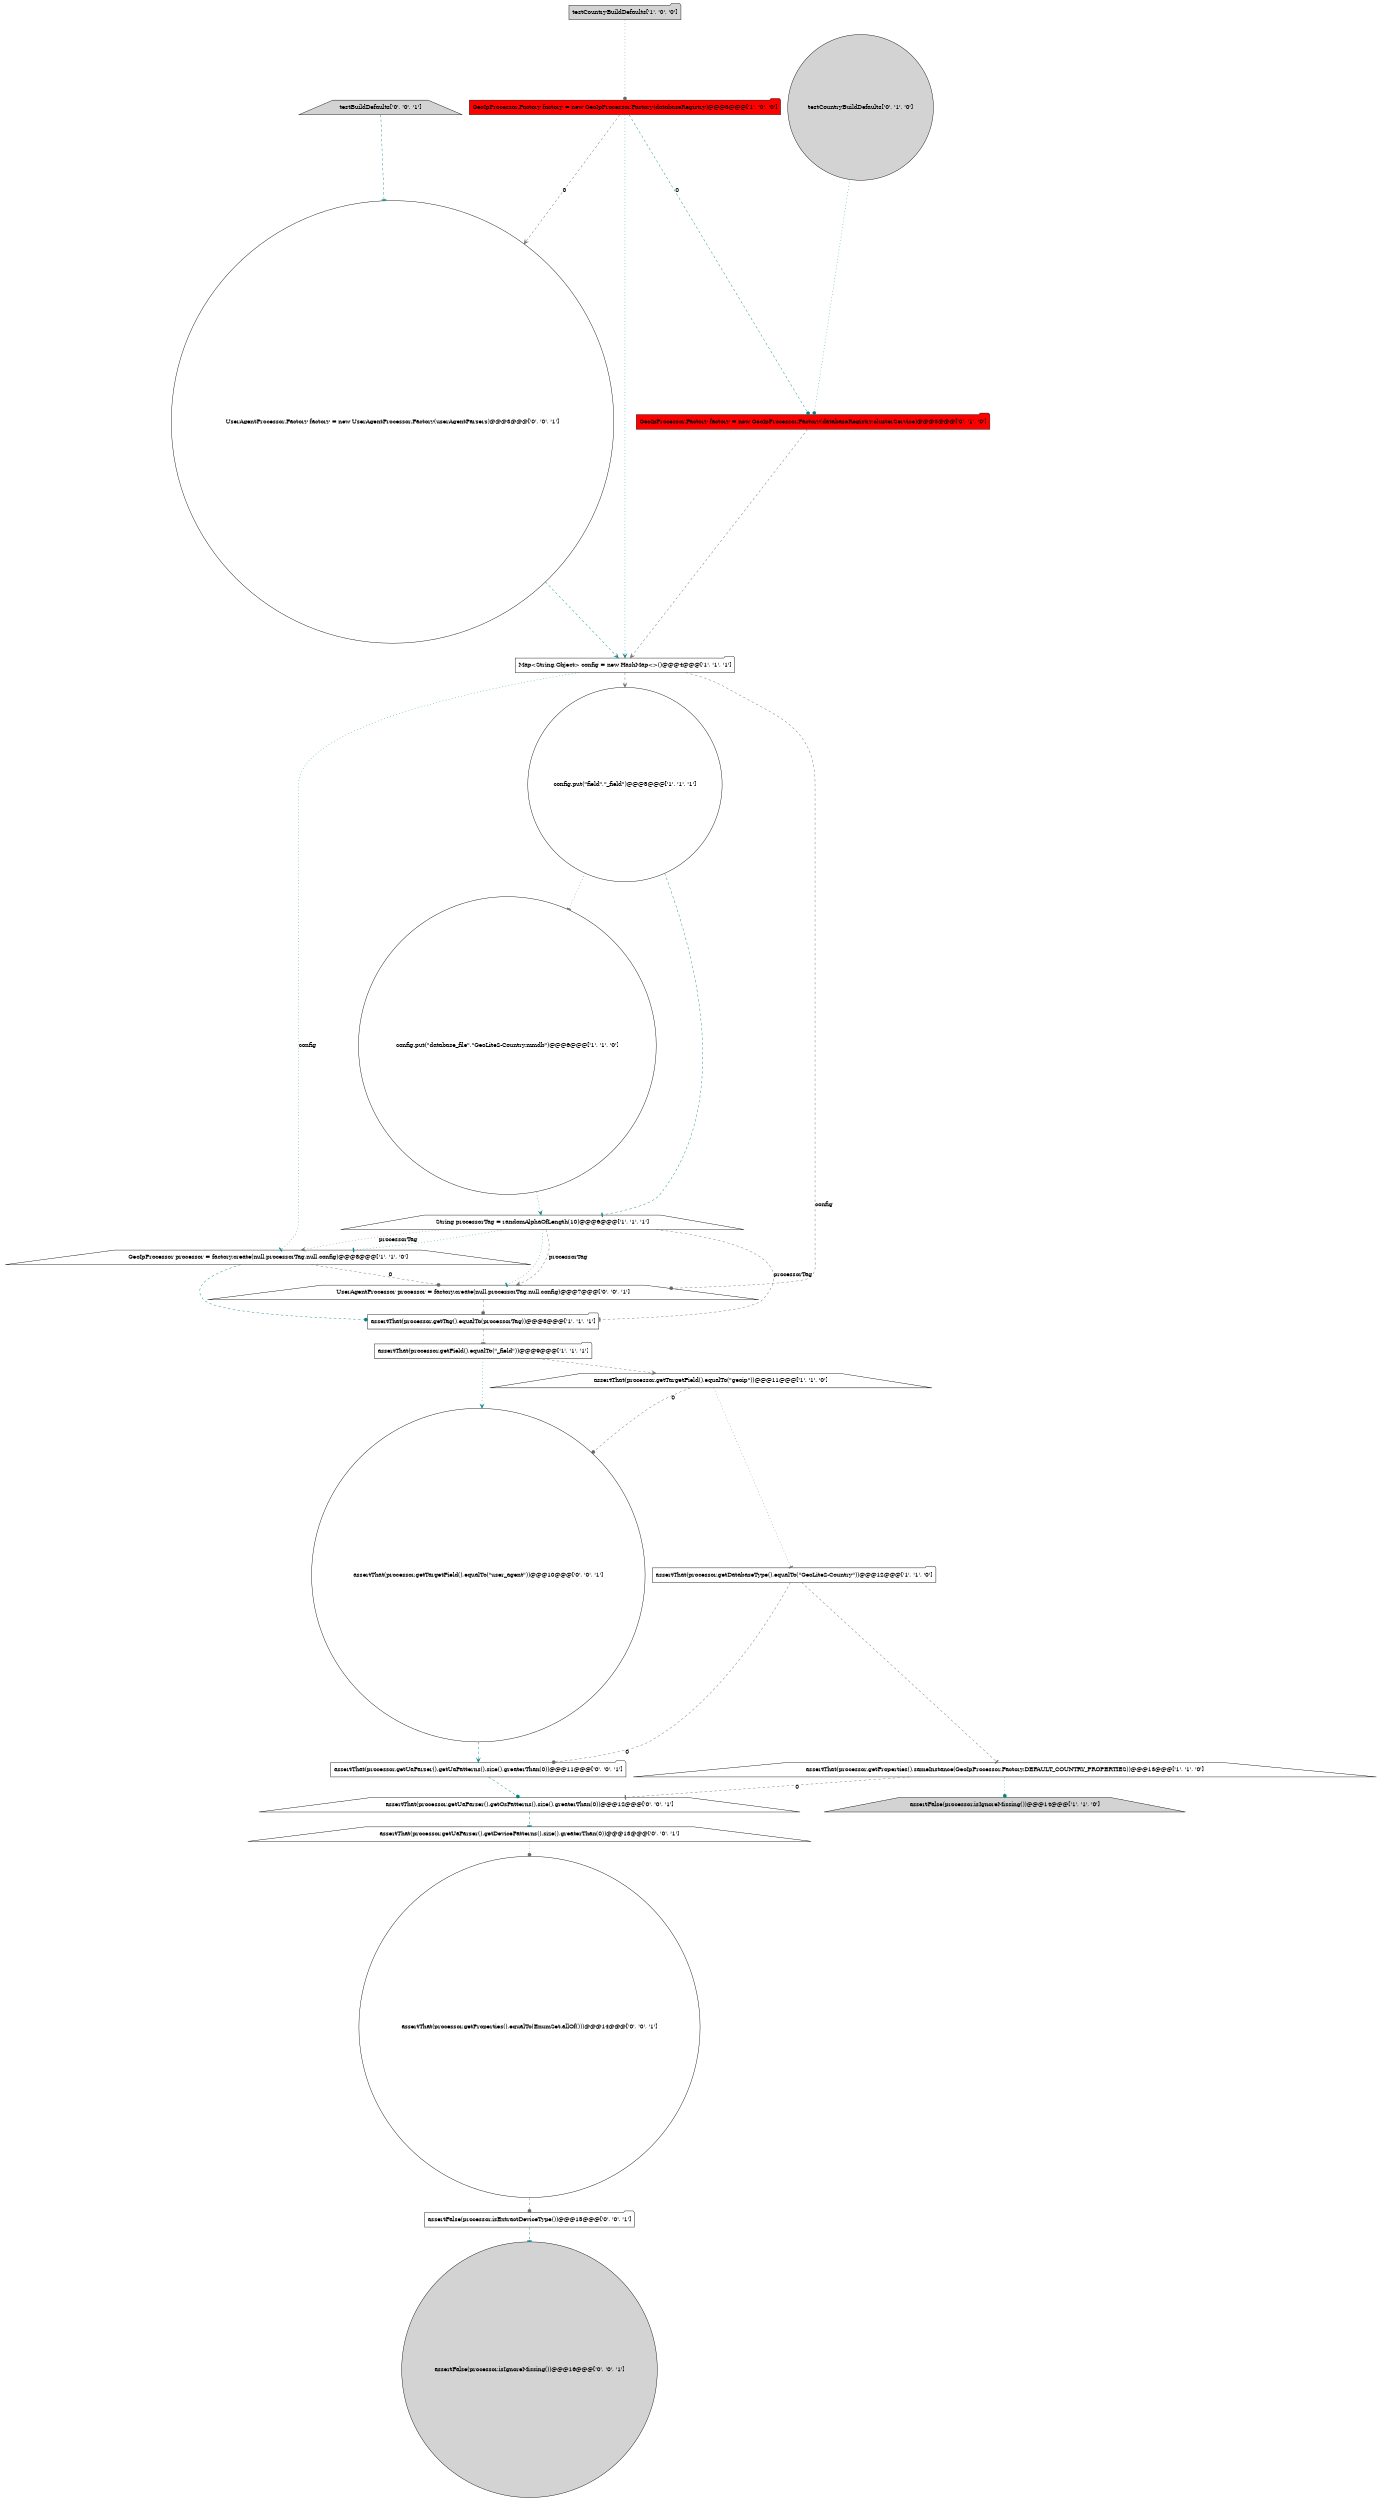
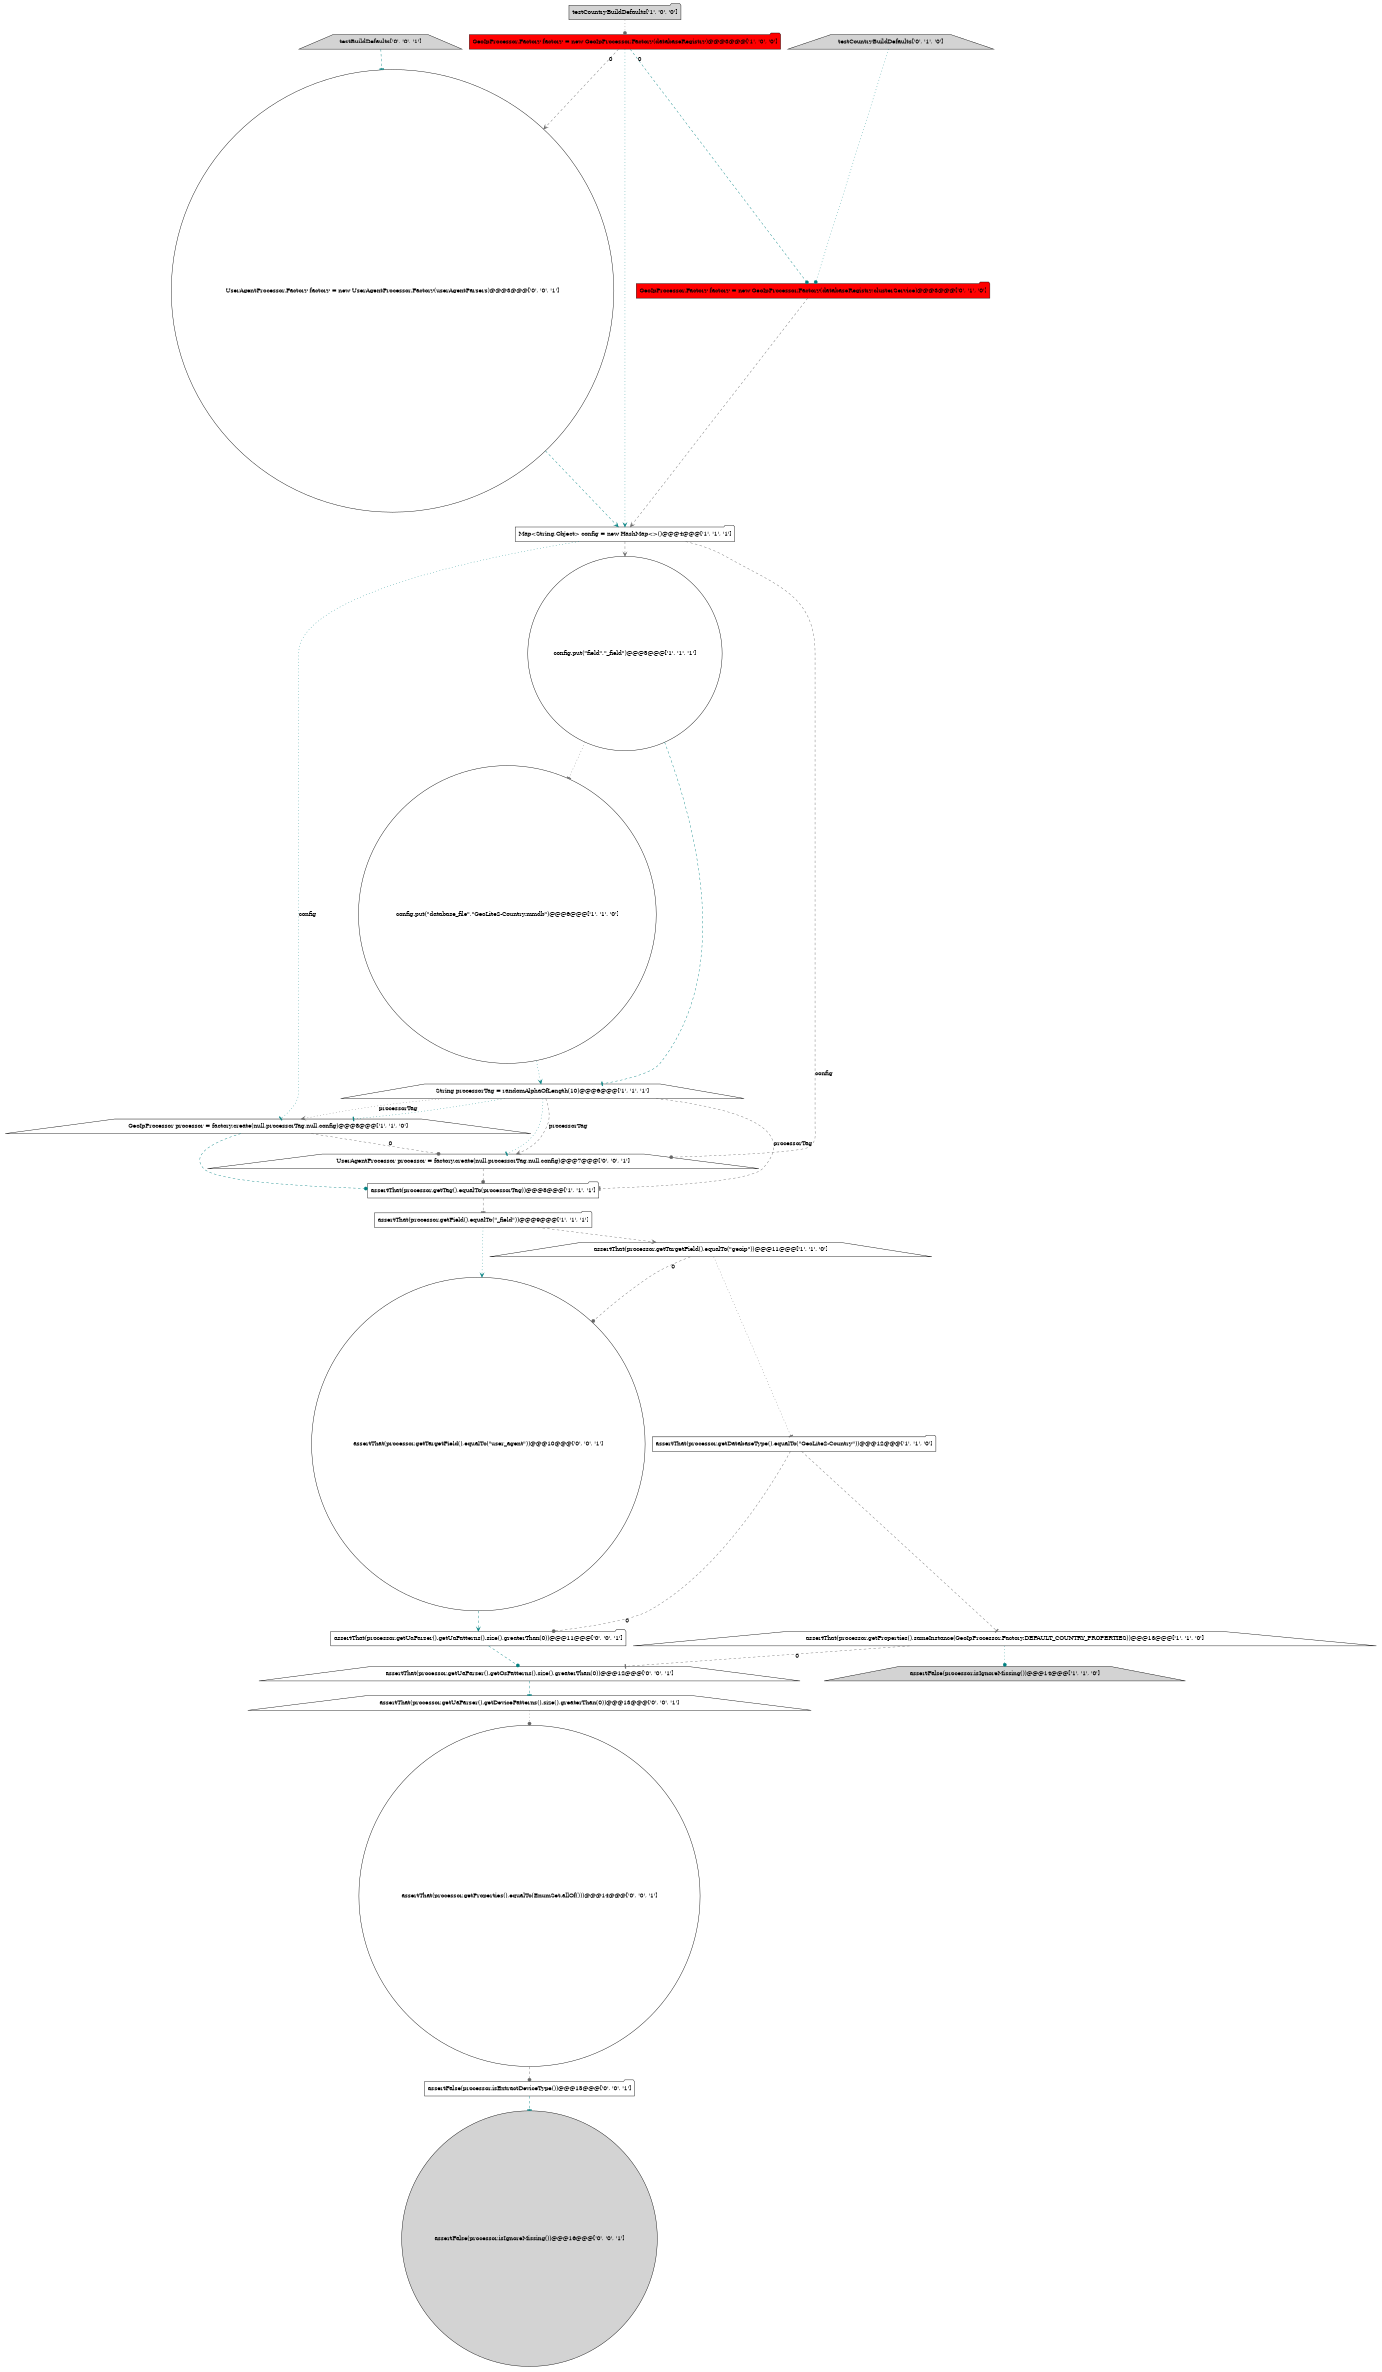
  digraph {
    node [fillcolor=white shape=folder style=filled]
    edge [style=dashed color=gray40 arrowhead=dot]
    n1 [fillcolor=red label="GeoIpProcessor.Factory factory = new GeoIpProcessor.Factory(databaseRegistry)@@@3@@@['1', '0', '0']"]
    n2 [fillcolor=red label="GeoIpProcessor.Factory factory = new GeoIpProcessor.Factory(databaseRegistry,clusterService)@@@3@@@['0', '1', '0']"]
    n3 [label="Map<String,Object> config = new HashMap<>()@@@4@@@['1', '1', '1']"]
    n4 [label="UserAgentProcessor.Factory factory = new UserAgentProcessor.Factory(userAgentParsers)@@@3@@@['0', '0', '1']" shape=circle]
    n5 [fillcolor=lightgray label="testBuildDefaults['0', '0', '1']" shape=trapezium]
    n6 [label="config.put(\"database_file\",\"GeoLite2-Country.mmdb\")@@@6@@@['1', '1', '0']" shape=circle]
    n7 [label="String processorTag = randomAlphaOfLength(10)@@@6@@@['1', '1', '1']" shape=trapezium]
    n8 [label="assertThat(processor.getTargetField(),equalTo(\"user_agent\"))@@@10@@@['0', '0', '1']" shape=circle]
    n9 [label="assertThat(processor.getUaParser().getUaPatterns().size(),greaterThan(0))@@@11@@@['0', '0', '1']"]
    n10 [label="assertThat(processor.getUaParser().getOsPatterns().size(),greaterThan(0))@@@12@@@['0', '0', '1']" shape=trapezium]
    n11 [label="assertThat(processor.getUaParser().getDevicePatterns().size(),greaterThan(0))@@@13@@@['0', '0', '1']" shape=trapezium]
    n12 [fillcolor=lightgray label="assertFalse(processor.isIgnoreMissing())@@@16@@@['0', '0', '1']" shape=circle]
    n13 [label="assertFalse(processor.isExtractDeviceType())@@@15@@@['0', '0', '1']"]
-   n14 [fillcolor=lightgray label="testCountryBuildDefaults['0', '1', '0']" shape=circle]
+   n14 [fillcolor=lightgray label="testCountryBuildDefaults['0', '1', '0']" shape=trapezium]
    n15 [label="assertThat(processor.getTag(),equalTo(processorTag))@@@8@@@['1', '1', '1']"]
    n16 [label="assertThat(processor.getField(),equalTo(\"_field\"))@@@9@@@['1', '1', '1']"]
    n17 [label="GeoIpProcessor processor = factory.create(null,processorTag,null,config)@@@8@@@['1', '1', '0']" shape=trapezium]
    n18 [label="UserAgentProcessor processor = factory.create(null,processorTag,null,config)@@@7@@@['0', '0', '1']" shape=trapezium]
    n19 [label="assertThat(processor.getProperties(),equalTo(EnumSet.allOf()))@@@14@@@['0', '0', '1']" shape=circle]
    n20 [label="assertThat(processor.getTargetField(),equalTo(\"geoip\"))@@@11@@@['1', '1', '0']" shape=trapezium]
    n21 [label="config.put(\"field\",\"_field\")@@@5@@@['1', '1', '1']" shape=circle]
    n22 [fillcolor=lightgray label="testCountryBuildDefaults['1', '0', '0']"]
    n23 [fillcolor=lightgray label="assertFalse(processor.isIgnoreMissing())@@@14@@@['1', '1', '0']" shape=trapezium]
    n24 [label="assertThat(processor.getProperties(),sameInstance(GeoIpProcessor.Factory.DEFAULT_COUNTRY_PROPERTIES))@@@13@@@['1', '1', '0']" shape=trapezium]
    n25 [label="assertThat(processor.getDatabaseType(),equalTo(\"GeoLite2-Country\"))@@@12@@@['1', '1', '0']"]
    n1 -> n2 [label=0 color=teal]
    n1 -> n3 [style=dotted color=teal arrowhead=vee]
    n1 -> n4 [label=0 arrowhead=vee]
    n2 -> n3 [arrowhead=vee]
    n3 -> n17 [label=config style=dotted color=teal arrowhead=tee]
    n3 -> n18 [label=config]
    n3 -> n21 [arrowhead=vee]
    n4 -> n3 [color=teal arrowhead=vee]
    n5 -> n4 [color=teal arrowhead=tee]
    n6 -> n7 [style=dotted color=teal arrowhead=vee]
    n7 -> n15 [label=processorTag arrowhead=tee]
    n7 -> n17 [style=dotted color=teal arrowhead=tee]
    n7 -> n17 [label=processorTag style=dotted arrowhead=vee]
    n7 -> n18 [style=dotted color=teal arrowhead=tee]
    n7 -> n18 [label=processorTag arrowhead=vee]
    n8 -> n9 [color=teal arrowhead=vee]
    n9 -> n10 [color=teal]
    n10 -> n11 [color=teal arrowhead=tee]
    n11 -> n19 [style=dotted]
    n13 -> n12 [color=teal arrowhead=tee]
    n14 -> n2 [style=dotted color=teal]
    n15 -> n16 [arrowhead=tee]
    n16 -> n8 [style=dotted color=teal arrowhead=vee]
    n16 -> n20 [arrowhead=vee]
    n17 -> n15 [color=teal]
    n17 -> n18 [label=0]
    n18 -> n15
    n19 -> n13
    n20 -> n8 [label=0]
    n20 -> n25 [style=dotted arrowhead=tee]
    n21 -> n6 [style=dotted arrowhead=tee]
    n21 -> n7 [color=teal arrowhead=tee]
    n22 -> n1 [style=dotted]
    n24 -> n10 [label=0 arrowhead=tee]
    n24 -> n23 [style=dotted color=teal]
    n25 -> n9 [label=0]
    n25 -> n24 [arrowhead=tee]
  }
